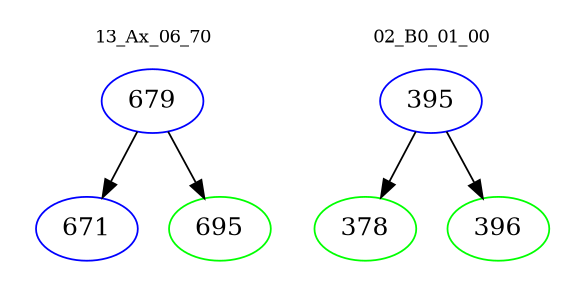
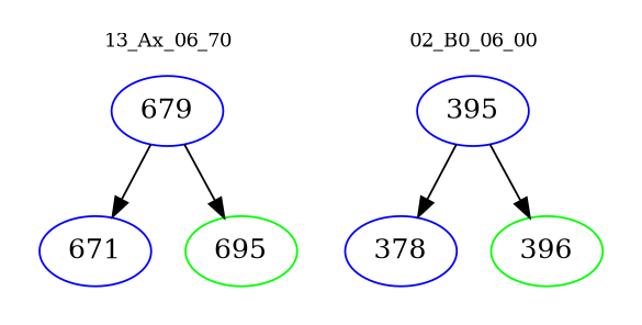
  digraph {
    node [color=blue]
    edge [color=black]
    n1 [label=679]
    n2 [label=671]
    n3 [color=green label=695]
    n4 [label=395]
-   n5 [color=green label=378]
+   n5 [label=378]
    n6 [color=green label=396]
    subgraph cluster_1 {
      color=white
      fontsize=10
      label="13_Ax_06_70"
      n1
      n2
      n3
    }
    subgraph cluster_2 {
      color=white
      fontsize=10
-     label="02_B0_01_00"
+     label="02_B0_06_00"
      n4
      n5
      n6
    }
    n1 -> n2
    n1 -> n3
    n4 -> n5
    n4 -> n6
  }
